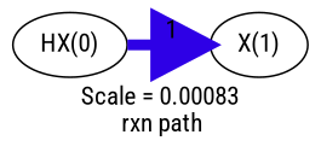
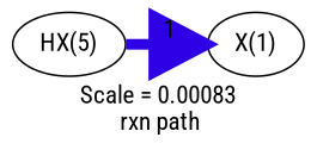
  digraph {
    fontname="Roboto Condensed"
    label="Scale = 0.00083\l rxn path"
    rankdir=LR
    node [fontname="Roboto Condensed"]
-   n1 [label="HX(0)"]
+   n1 [label="HX(5)"]
    n2 [label="X(1)"]
    n1 -> n2 [arrowsize=3 color="0.7, 1.5, 0.9" fontname="Roboto Condensed" label=" 1" style="setlinewidth(6)"]
  }
